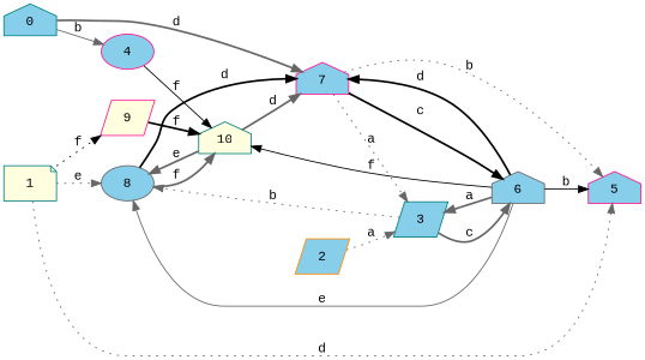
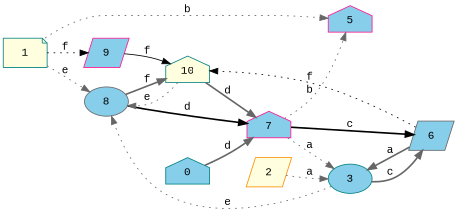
  strict digraph {
    fontname="Liberation Mono"
    rankdir=LR
    node [color=teal fillcolor=skyblue fontname="Liberation Mono" shape=house style=filled]
    edge [color=gray40 fontname="Liberation Mono" style=bold]
    1 [fillcolor=lightyellow shape=note]
    5 [color=deeppink]
    8 [color=gray40 shape=ellipse]
-   9 [color=deeppink fillcolor=lightyellow shape=parallelogram]
+   9 [color=deeppink shape=parallelogram]
    10 [fillcolor=lightyellow]
    7 [color=deeppink]
-   2 [color=darkorange shape=parallelogram]
-   3 [shape=parallelogram]
-   6 [color=gray40]
-   4 [color=deeppink shape=ellipse]
+   2 [color=darkorange fillcolor=lightyellow shape=parallelogram]
+   3 [shape=ellipse]
+   6 [color=gray40 shape=parallelogram]
    0
-   1 -> 5 [label=d style=dotted]
+   1 -> 5 [label=b style=dotted]
    1 -> 8 [label=e style=dotted]
    1 -> 9 [color=black label=f style=dotted]
    8 -> 10 [label=f]
    8 -> 7 [color=black label=d]
-   9 -> 10 [color=black label=f]
-   10 -> 8 [label=e]
+   9 -> 10 [color=black label=f style=solid]
+   10 -> 8 [label=e style=dotted]
    10 -> 7 [label=d]
    7 -> 5 [label=b style=dotted]
    7 -> 3 [label=a style=dotted]
    7 -> 6 [color=black label=c]
    2 -> 3 [label=a style=dotted]
-   3 -> 8 [label=b style=dotted]
+   3 -> 8 [label=e style=dotted]
    3 -> 6 [label=c]
-   6 -> 5 [color=black label=b style=solid]
-   6 -> 8 [label=e style=solid]
-   6 -> 10 [color=black label=f style=solid]
-   6 -> 7 [color=black label=d]
+   6 -> 10 [color=black label=f style=dotted]
    6 -> 3 [label=a]
-   4 -> 10 [color=black label=f style=solid]
    0 -> 7 [label=d]
-   0 -> 4 [label=b style=solid]
  }
